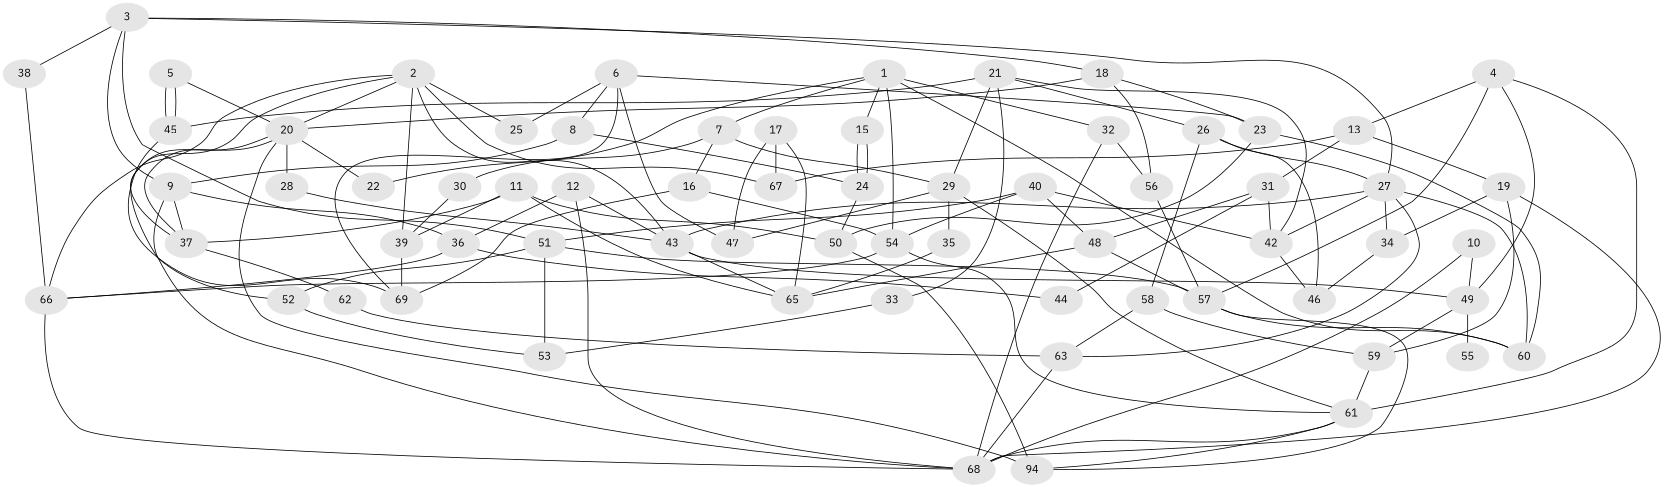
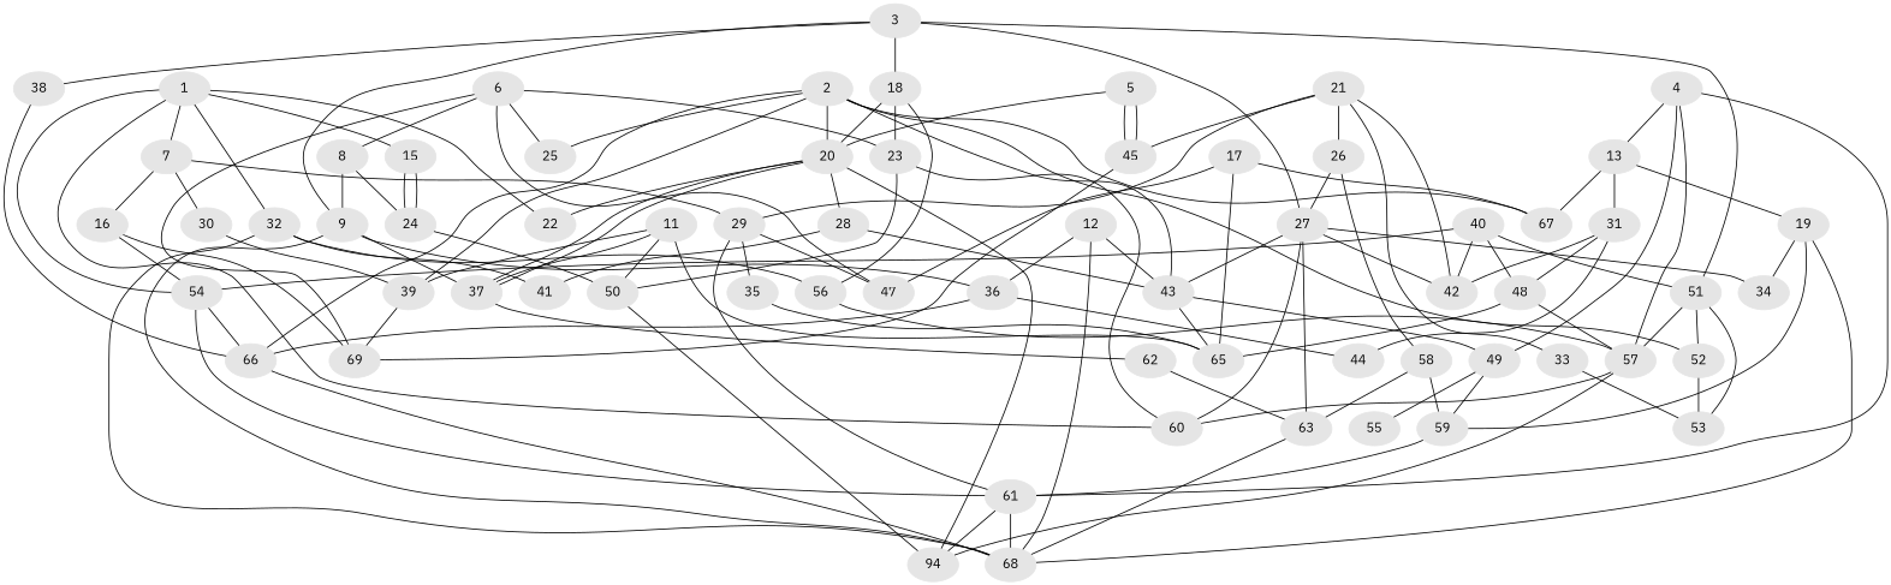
  graph {
    fontname="IBM Plex Sans"
    node [color=gray90 fontname="IBM Plex Sans" style=filled]
    edge [fontname="IBM Plex Sans"]
    1
    7
    15
    22
    32
    54
    60
    16
    29
    30
    24
    68
    56
+   41
    66
    61
    2
    20
    25
    39
    43
    52
    67
    37
    28
    n26 [label=94]
    69
    49
    65
    53
    3
    9
    18
    27
    38
    51
    36
    23
    34
    42
    63
    57
    4
    13
    19
    31
    59
    55
    5
    45
    6
    8
    47
    50
    35
    44
    62
-   10
    11
    12
    48
    33
    40
    17
-   46
    21
    26
    58
    1 -- 7
    1 -- 15
    1 -- 22
    1 -- 32
    1 -- 54
    1 -- 60
    7 -- 16
    7 -- 29
    7 -- 30
    15 -- 24
    15 -- 24
    32 -- 68
    32 -- 56
+   32 -- 41
    54 -- 66
    54 -- 61
    16 -- 54
    16 -- 69
    29 -- 61
    29 -- 47
    29 -- 35
    30 -- 39
    24 -- 50
    56 -- 57
    66 -- 68
    61 -- 68
    61 -- n26
    2 -- 66
    2 -- 20
    2 -- 25
    2 -- 39
    2 -- 43
    2 -- 52
    2 -- 67
    20 -- 22
    20 -- 37
    20 -- 37
    20 -- 28
    20 -- n26
    39 -- 69
    43 -- 49
    43 -- 65
    52 -- 53
    37 -- 62
+   28 -- 41
    28 -- 43
    49 -- 59
    49 -- 55
    3 -- 9
    3 -- 18
    3 -- 27
    3 -- 38
    3 -- 51
    9 -- 68
    9 -- 37
    9 -- 36
    18 -- 56
    18 -- 20
    18 -- 23
    27 -- 60
    27 -- 43
    27 -- 34
    27 -- 42
    27 -- 63
    38 -- 66
    51 -- 52
    51 -- 53
    51 -- 57
    36 -- 66
    36 -- 44
    23 -- 60
    23 -- 50
-   34 -- 46
-   42 -- 46
    63 -- 68
    57 -- 60
    57 -- n26
    4 -- 61
    4 -- 49
    4 -- 57
    4 -- 13
    13 -- 67
    13 -- 19
    13 -- 31
    19 -- 68
    19 -- 34
    19 -- 59
    31 -- 42
    31 -- 44
    31 -- 48
    59 -- 61
    5 -- 20
    5 -- 45
    5 -- 45
    45 -- 69
    6 -- 25
    6 -- 69
    6 -- 23
    6 -- 8
    6 -- 47
    8 -- 24
    8 -- 9
    50 -- n26
    35 -- 65
    62 -- 63
-   10 -- 68
-   10 -- 49
    11 -- 39
    11 -- 37
    11 -- 65
    11 -- 50
    12 -- 68
    12 -- 43
    12 -- 36
    48 -- 65
    48 -- 57
    33 -- 53
    40 -- 54
    40 -- 51
    40 -- 42
    40 -- 48
    17 -- 67
    17 -- 65
    17 -- 47
    21 -- 29
    21 -- 42
    21 -- 45
    21 -- 33
    21 -- 26
    26 -- 27
-   26 -- 46
    26 -- 58
    58 -- 63
    58 -- 59
  }
